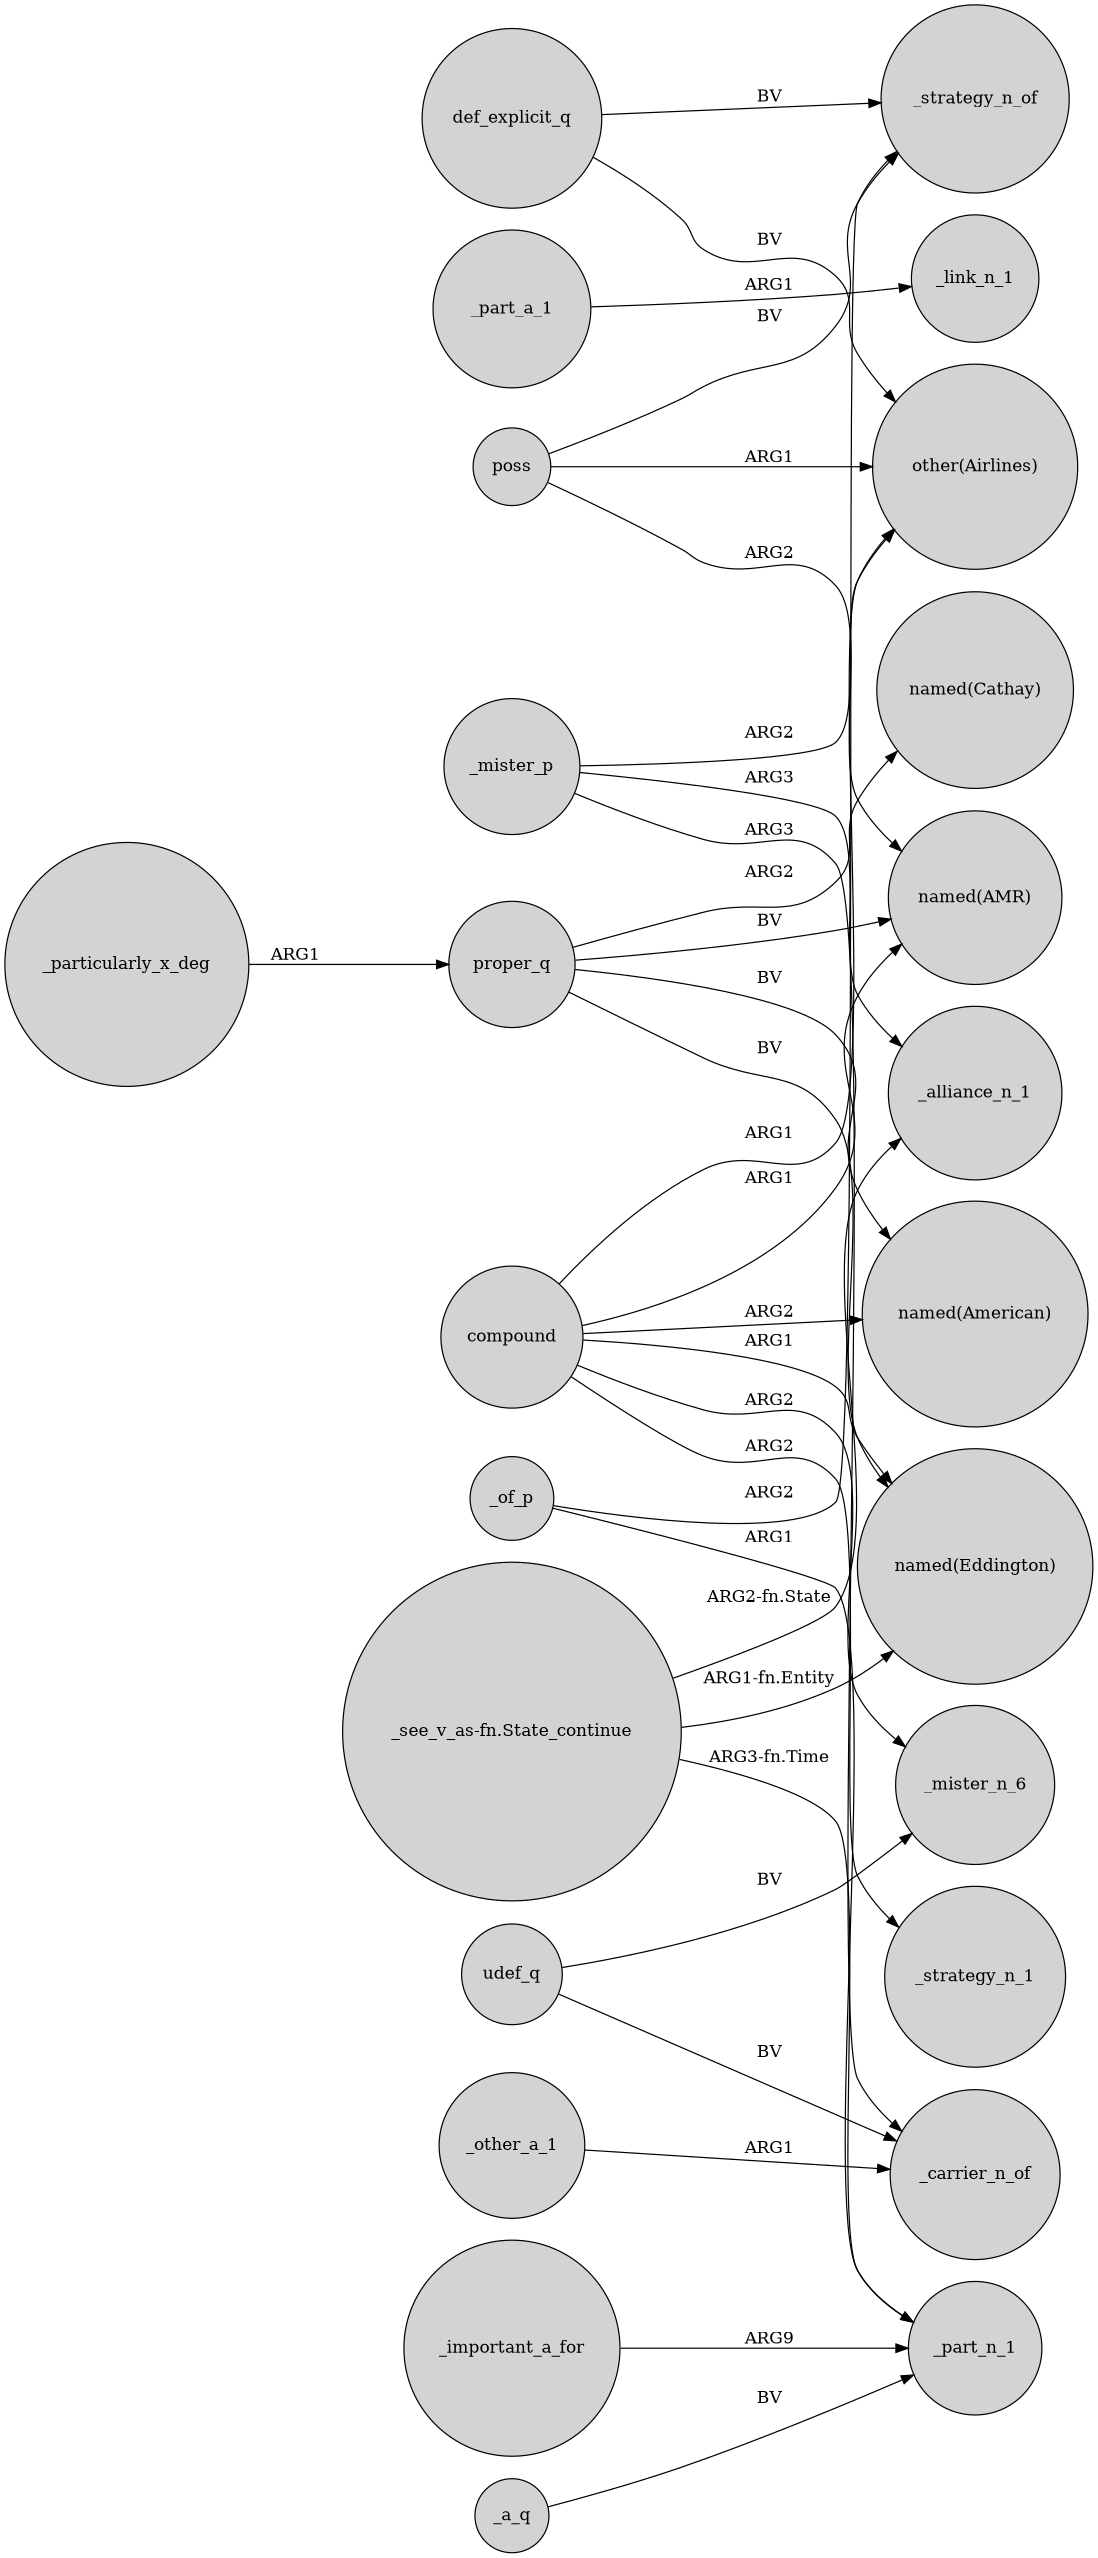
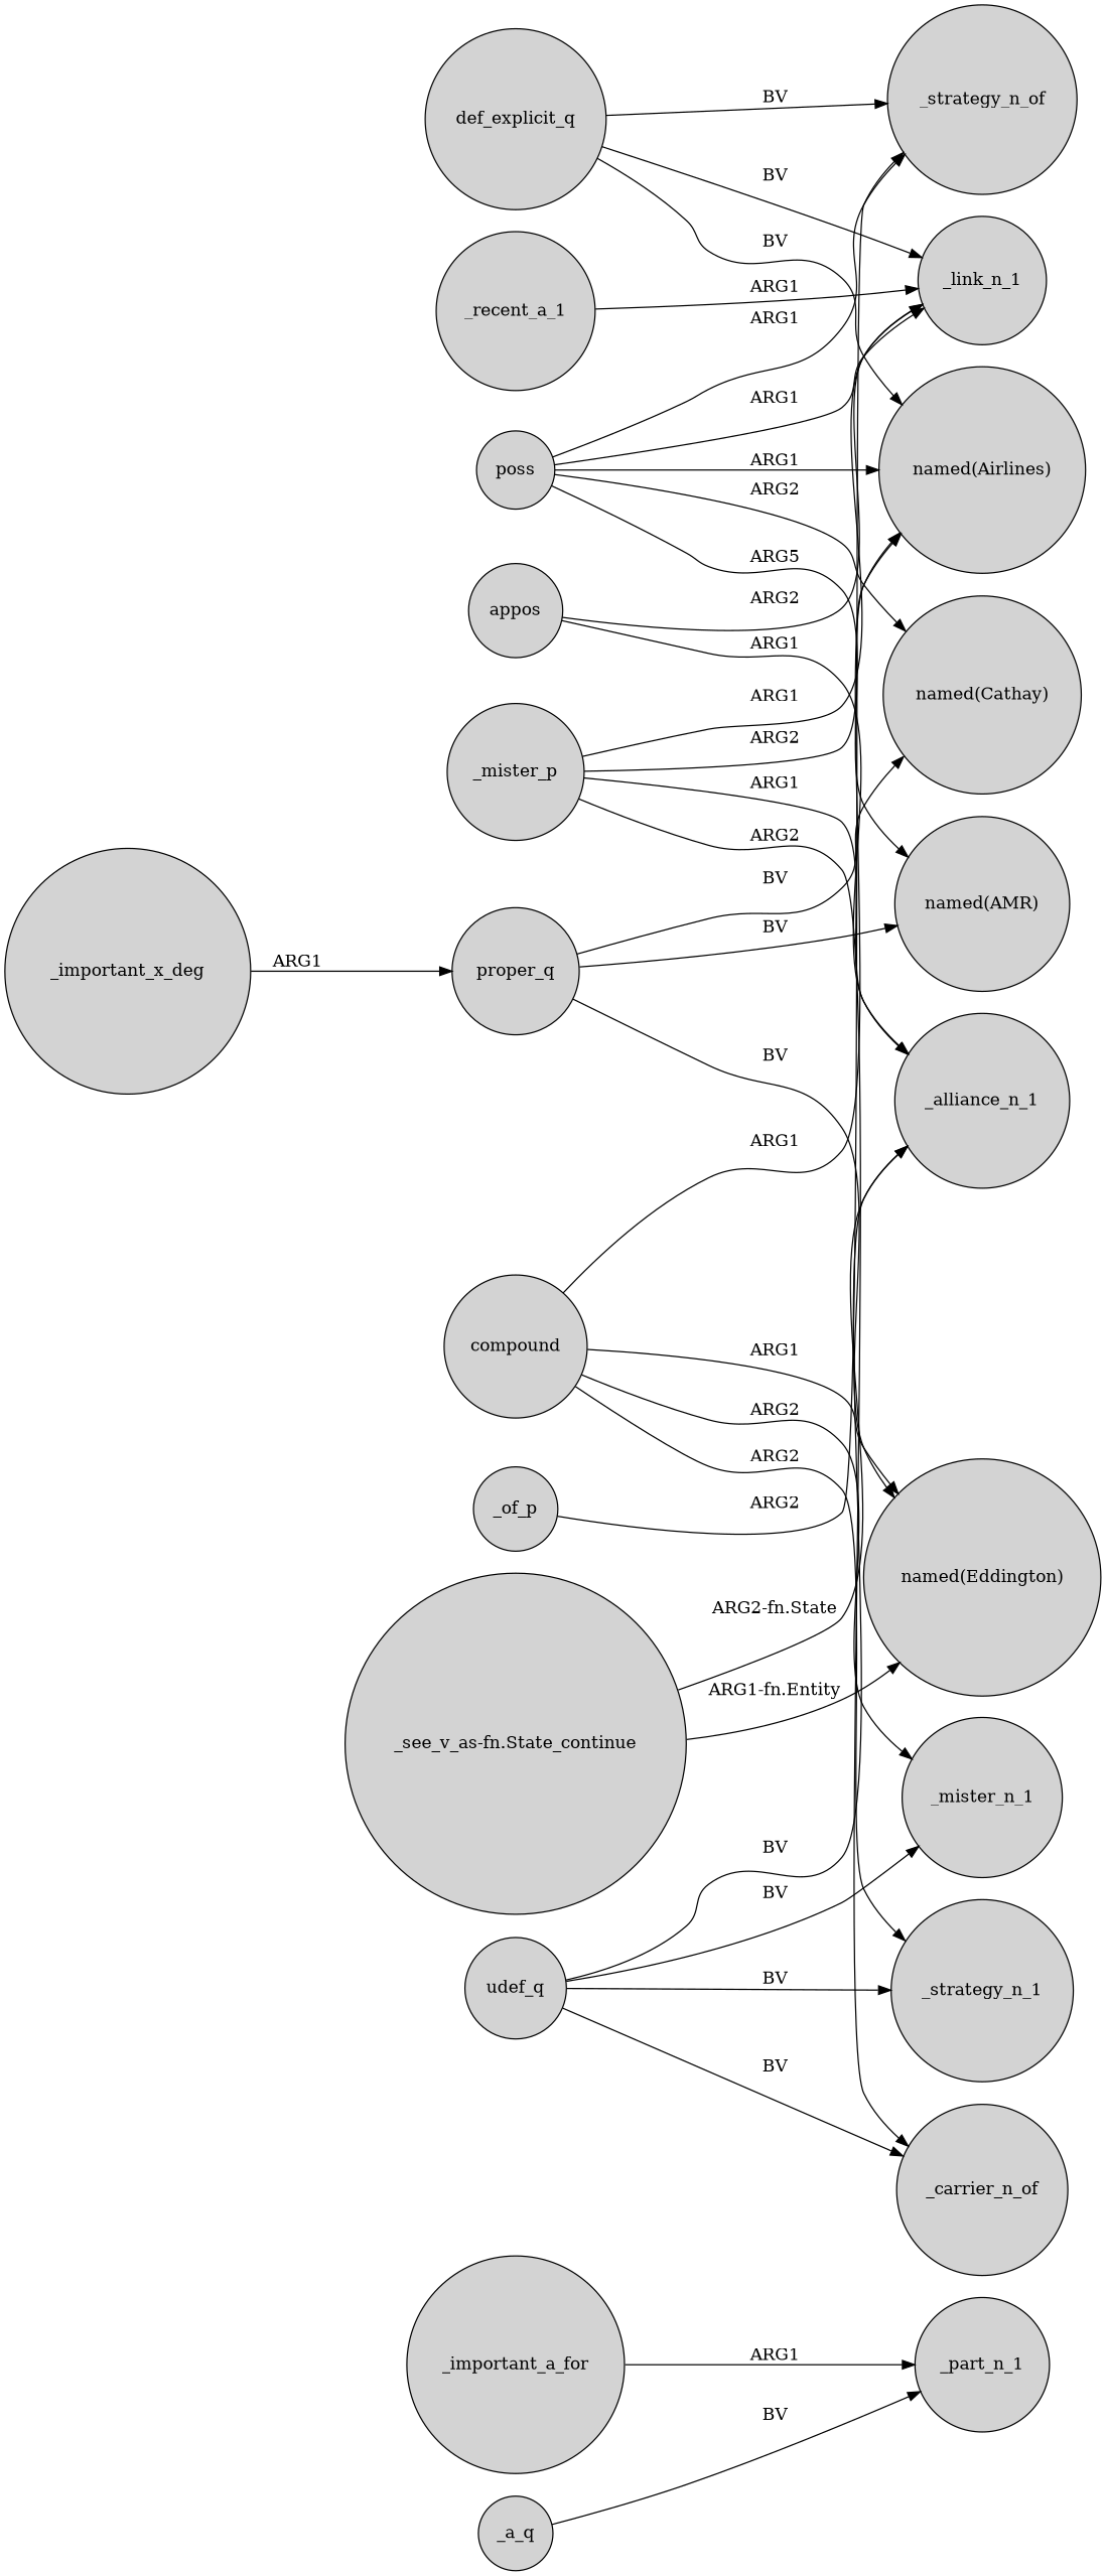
  digraph {
    rankdir=LR
    node [shape=circle style=filled]
    compound
-   "named(Airlines)" [label="other(Airlines)"]
-   _mister_n_1 [label=_mister_n_6]
+   "named(Airlines)"
+   _mister_n_1
    "named(AMR)"
    "named(Eddington)"
    n6 [label=_strategy_n_1]
-   "named(American)"
    _a_q
    _part_n_1
    proper_q
    "named(Cathay)"
    def_explicit_q
    _link_n_1
    _strategy_n_of
    udef_q
    _carrier_n_of
    _alliance_n_1
    _of_p
    poss
    n20 [label=_mister_p]
-   _recent_a_1 [label=_part_a_1]
-   _other_a_1
+   _recent_a_1
    _important_a_for
+   appos
    "_see_v_as-fn.State_continue"
-   _particularly_x_deg
+   _particularly_x_deg [label=_important_x_deg]
    compound -> "named(Airlines)" [label=ARG1]
    compound -> _mister_n_1 [label=ARG2]
-   compound -> "named(AMR)" [label=ARG1]
    compound -> "named(Eddington)" [label=ARG1]
    compound -> n6 [label=ARG2]
-   compound -> "named(American)" [label=ARG2]
    _a_q -> _part_n_1 [label=BV]
    proper_q -> "named(AMR)" [label=BV]
    proper_q -> "named(Eddington)" [label=BV]
-   proper_q -> "named(American)" [label=BV]
-   proper_q -> "named(Cathay)" [label=ARG2]
+   proper_q -> "named(Cathay)" [label=BV]
    def_explicit_q -> "named(Airlines)" [label=BV]
+   def_explicit_q -> _link_n_1 [label=BV]
    def_explicit_q -> _strategy_n_of [label=BV]
    udef_q -> _mister_n_1 [label=BV]
+   udef_q -> n6 [label=BV]
    udef_q -> _carrier_n_of [label=BV]
-   _of_p -> _part_n_1 [label=ARG1]
+   udef_q -> _alliance_n_1 [label=BV]
    _of_p -> _strategy_n_of [label=ARG2]
    poss -> "named(Airlines)" [label=ARG1]
-   poss -> "named(AMR)" [label=ARG2]
-   poss -> _strategy_n_of [label=BV]
+   poss -> "named(AMR)" [label=ARG5]
+   poss -> "named(Cathay)" [label=ARG2]
+   poss -> _link_n_1 [label=ARG1]
+   poss -> _strategy_n_of [label=ARG1]
    n20 -> "named(Airlines)" [label=ARG2]
-   n20 -> _carrier_n_of [label=ARG3]
-   n20 -> _alliance_n_1 [label=ARG3]
+   n20 -> _link_n_1 [label=ARG1]
+   n20 -> _carrier_n_of [label=ARG2]
+   n20 -> _alliance_n_1 [label=ARG1]
    _recent_a_1 -> _link_n_1 [label=ARG1]
-   _other_a_1 -> _carrier_n_of [label=ARG1]
-   _important_a_for -> _part_n_1 [label=ARG9]
+   _important_a_for -> _part_n_1 [label=ARG1]
+   appos -> _link_n_1 [label=ARG2]
+   appos -> _alliance_n_1 [label=ARG1]
    "_see_v_as-fn.State_continue" -> "named(Eddington)" [label="ARG1-fn.Entity"]
-   "_see_v_as-fn.State_continue" -> _part_n_1 [label="ARG3-fn.Time"]
    "_see_v_as-fn.State_continue" -> _alliance_n_1 [label="ARG2-fn.State"]
    _particularly_x_deg -> proper_q [label=ARG1]
  }
